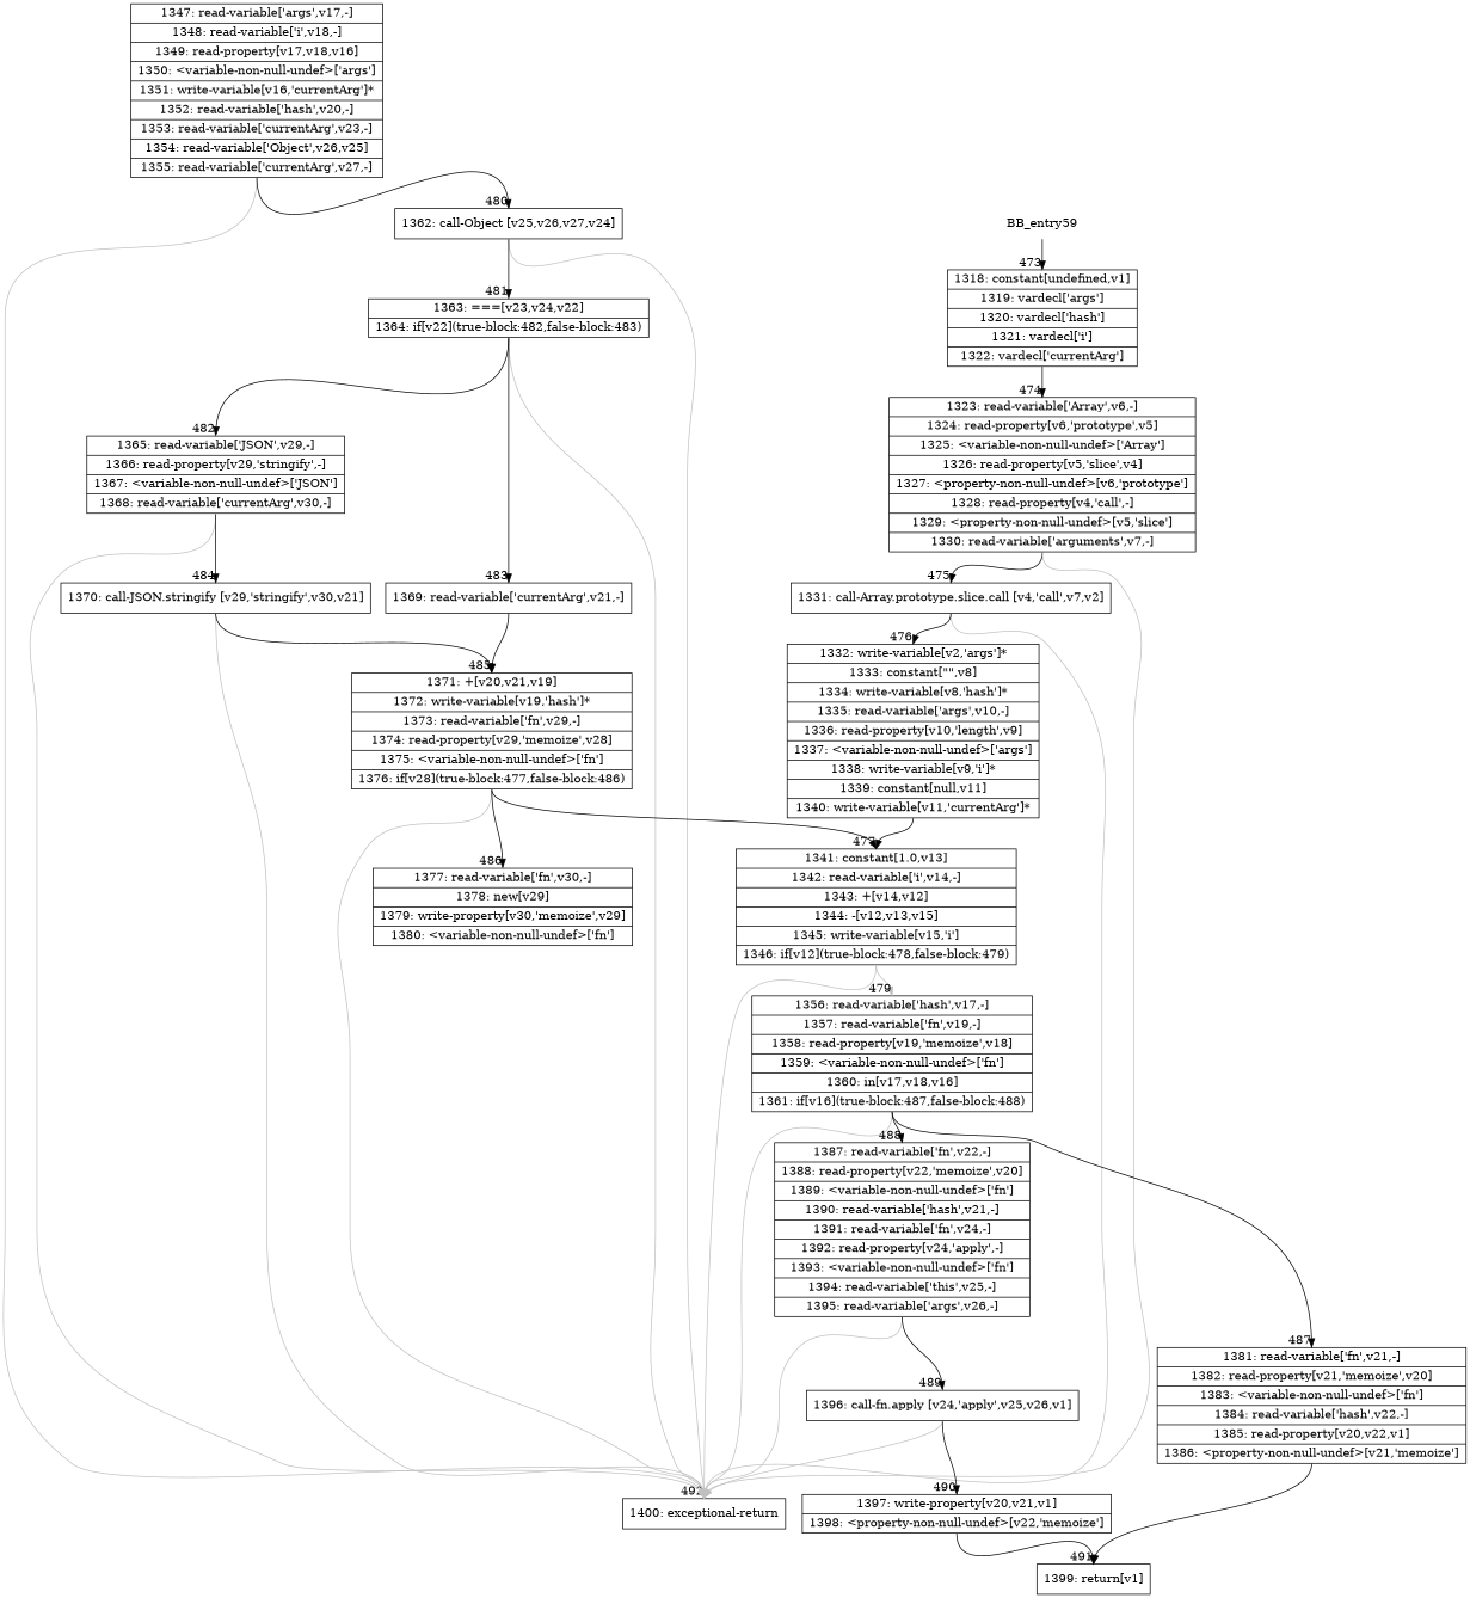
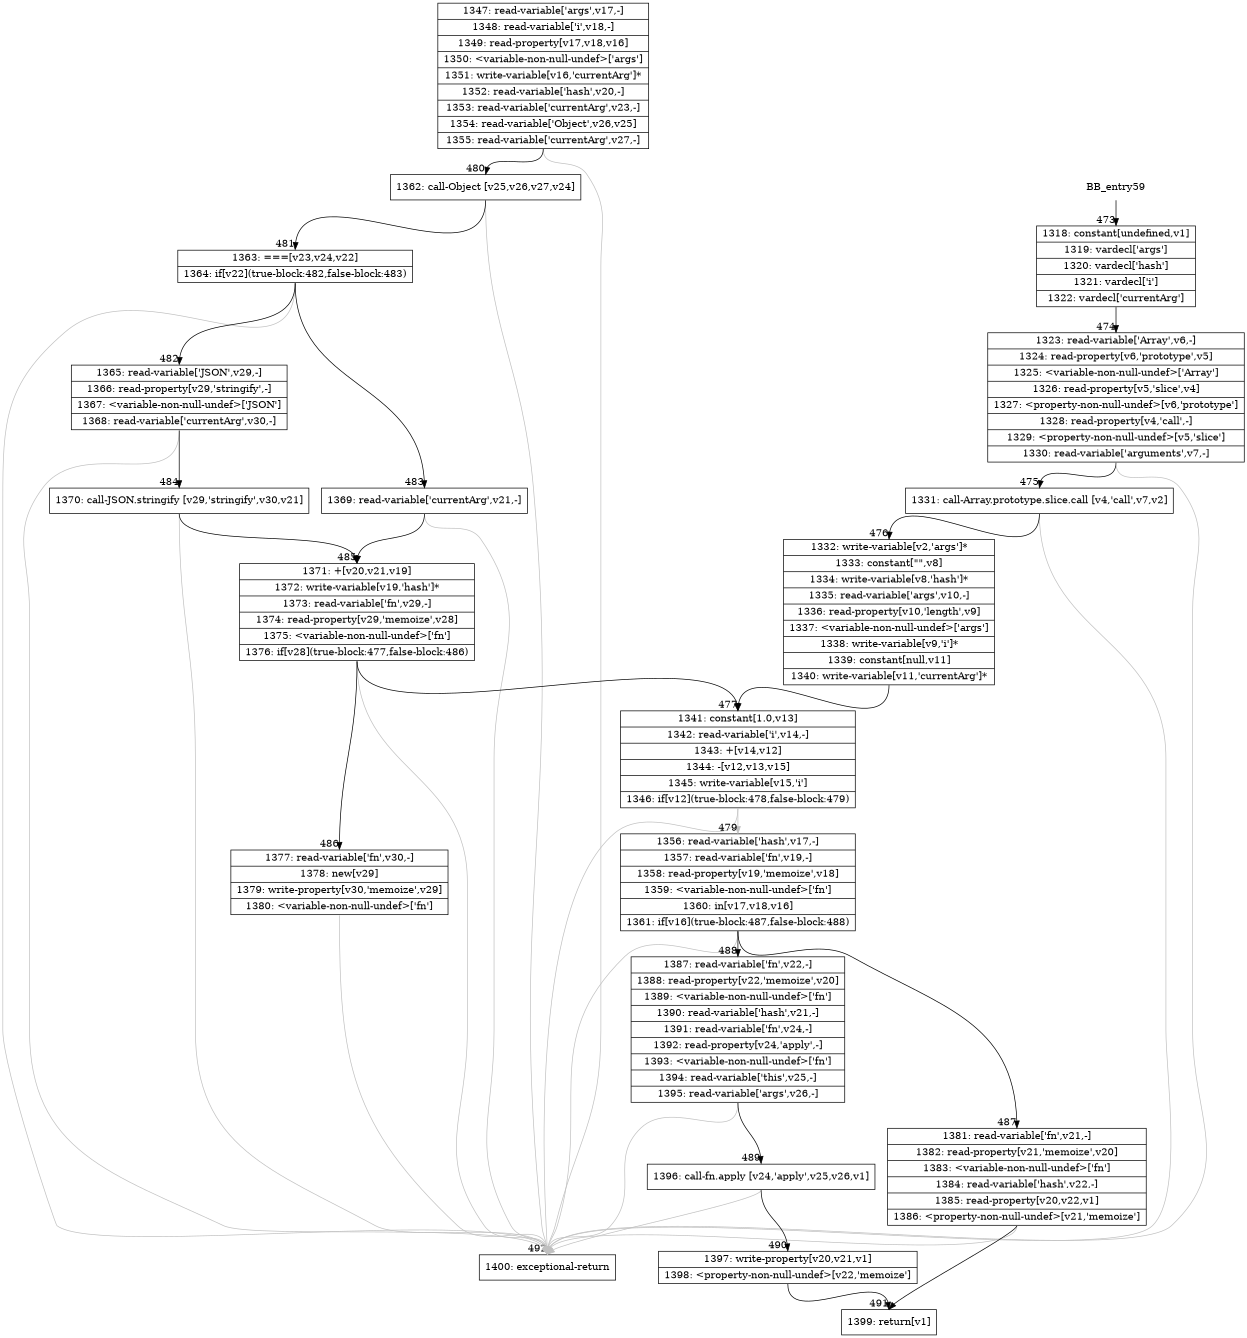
  digraph {
    rankdir=TD
    node [shape=record]
    edge [headport=n tailport=s]
    n1 [label=BB_entry59 shape=none]
    n2 [label="{1318: constant[undefined,v1]|1319: vardecl['args']|1320: vardecl['hash']|1321: vardecl['i']|1322: vardecl['currentArg']}"]
    n3 [label="{1323: read-variable['Array',v6,-]|1324: read-property[v6,'prototype',v5]|1325: \<variable-non-null-undef\>['Array']|1326: read-property[v5,'slice',v4]|1327: \<property-non-null-undef\>[v6,'prototype']|1328: read-property[v4,'call',-]|1329: \<property-non-null-undef\>[v5,'slice']|1330: read-variable['arguments',v7,-]}"]
    n4 [label="{1331: call-Array.prototype.slice.call [v4,'call',v7,v2]}"]
    n5 [label="{1400: exceptional-return}"]
    n6 [label="{1332: write-variable[v2,'args']*|1333: constant[\"\",v8]|1334: write-variable[v8,'hash']*|1335: read-variable['args',v10,-]|1336: read-property[v10,'length',v9]|1337: \<variable-non-null-undef\>['args']|1338: write-variable[v9,'i']*|1339: constant[null,v11]|1340: write-variable[v11,'currentArg']*}"]
    n7 [label="{1341: constant[1.0,v13]|1342: read-variable['i',v14,-]|1343: +[v14,v12]|1344: -[v12,v13,v15]|1345: write-variable[v15,'i']|1346: if[v12](true-block:478,false-block:479)}"]
    n8 [label="{1356: read-variable['hash',v17,-]|1357: read-variable['fn',v19,-]|1358: read-property[v19,'memoize',v18]|1359: \<variable-non-null-undef\>['fn']|1360: in[v17,v18,v16]|1361: if[v16](true-block:487,false-block:488)}"]
    n9 [label="{1347: read-variable['args',v17,-]|1348: read-variable['i',v18,-]|1349: read-property[v17,v18,v16]|1350: \<variable-non-null-undef\>['args']|1351: write-variable[v16,'currentArg']*|1352: read-variable['hash',v20,-]|1353: read-variable['currentArg',v23,-]|1354: read-variable['Object',v26,v25]|1355: read-variable['currentArg',v27,-]}"]
    n10 [label="{1362: call-Object [v25,v26,v27,v24]}"]
    n11 [label="{1381: read-variable['fn',v21,-]|1382: read-property[v21,'memoize',v20]|1383: \<variable-non-null-undef\>['fn']|1384: read-variable['hash',v22,-]|1385: read-property[v20,v22,v1]|1386: \<property-non-null-undef\>[v21,'memoize']}"]
    n12 [label="{1387: read-variable['fn',v22,-]|1388: read-property[v22,'memoize',v20]|1389: \<variable-non-null-undef\>['fn']|1390: read-variable['hash',v21,-]|1391: read-variable['fn',v24,-]|1392: read-property[v24,'apply',-]|1393: \<variable-non-null-undef\>['fn']|1394: read-variable['this',v25,-]|1395: read-variable['args',v26,-]}"]
    n13 [label="{1363: ===[v23,v24,v22]|1364: if[v22](true-block:482,false-block:483)}"]
    n14 [label="{1399: return[v1]}"]
    n15 [label="{1396: call-fn.apply [v24,'apply',v25,v26,v1]}"]
    n16 [label="{1365: read-variable['JSON',v29,-]|1366: read-property[v29,'stringify',-]|1367: \<variable-non-null-undef\>['JSON']|1368: read-variable['currentArg',v30,-]}"]
    n17 [label="{1369: read-variable['currentArg',v21,-]}"]
    n18 [label="{1397: write-property[v20,v21,v1]|1398: \<property-non-null-undef\>[v22,'memoize']}"]
    n19 [label="{1370: call-JSON.stringify [v29,'stringify',v30,v21]}"]
    n20 [label="{1371: +[v20,v21,v19]|1372: write-variable[v19,'hash']*|1373: read-variable['fn',v29,-]|1374: read-property[v29,'memoize',v28]|1375: \<variable-non-null-undef\>['fn']|1376: if[v28](true-block:477,false-block:486)}"]
    n21 [label="{1377: read-variable['fn',v30,-]|1378: new[v29]|1379: write-property[v30,'memoize',v29]|1380: \<variable-non-null-undef\>['fn']}"]
    n1 -> n2 [headlabel="    473"]
    n2 -> n3 [headlabel="      474"]
    n3 -> n4 [headlabel="      475"]
    n3 -> n5 [color=gray headlabel="      492"]
    n4 -> n5 [color=gray]
    n4 -> n6 [headlabel="      476"]
    n6 -> n7 [headlabel="      477"]
    n7 -> n5 [color=gray]
    n7 -> n8 [color=gray headlabel="      479"]
    n8 -> n5 [color=gray]
    n8 -> n11 [headlabel="      487"]
    n8 -> n12 [headlabel="      488"]
    n9 -> n5 [color=gray]
    n9 -> n10 [headlabel="      480"]
    n10 -> n5 [color=gray]
    n10 -> n13 [headlabel="      481"]
+   n11 -> n5 [color=gray]
    n11 -> n14 [headlabel="      491"]
    n12 -> n5 [color=gray]
    n12 -> n15 [headlabel="      489"]
    n13 -> n5 [color=gray]
    n13 -> n16 [headlabel="      482"]
    n13 -> n17 [headlabel="      483"]
    n15 -> n5 [color=gray]
    n15 -> n18 [headlabel="      490"]
    n16 -> n5 [color=gray]
    n16 -> n19 [headlabel="      484"]
+   n17 -> n5 [color=gray]
    n17 -> n20 [headlabel="      485"]
    n18 -> n14
    n19 -> n5 [color=gray]
    n19 -> n20
    n20 -> n5 [color=gray]
    n20 -> n7
    n20 -> n21 [headlabel="      486"]
+   n21 -> n5 [color=gray]
  }
